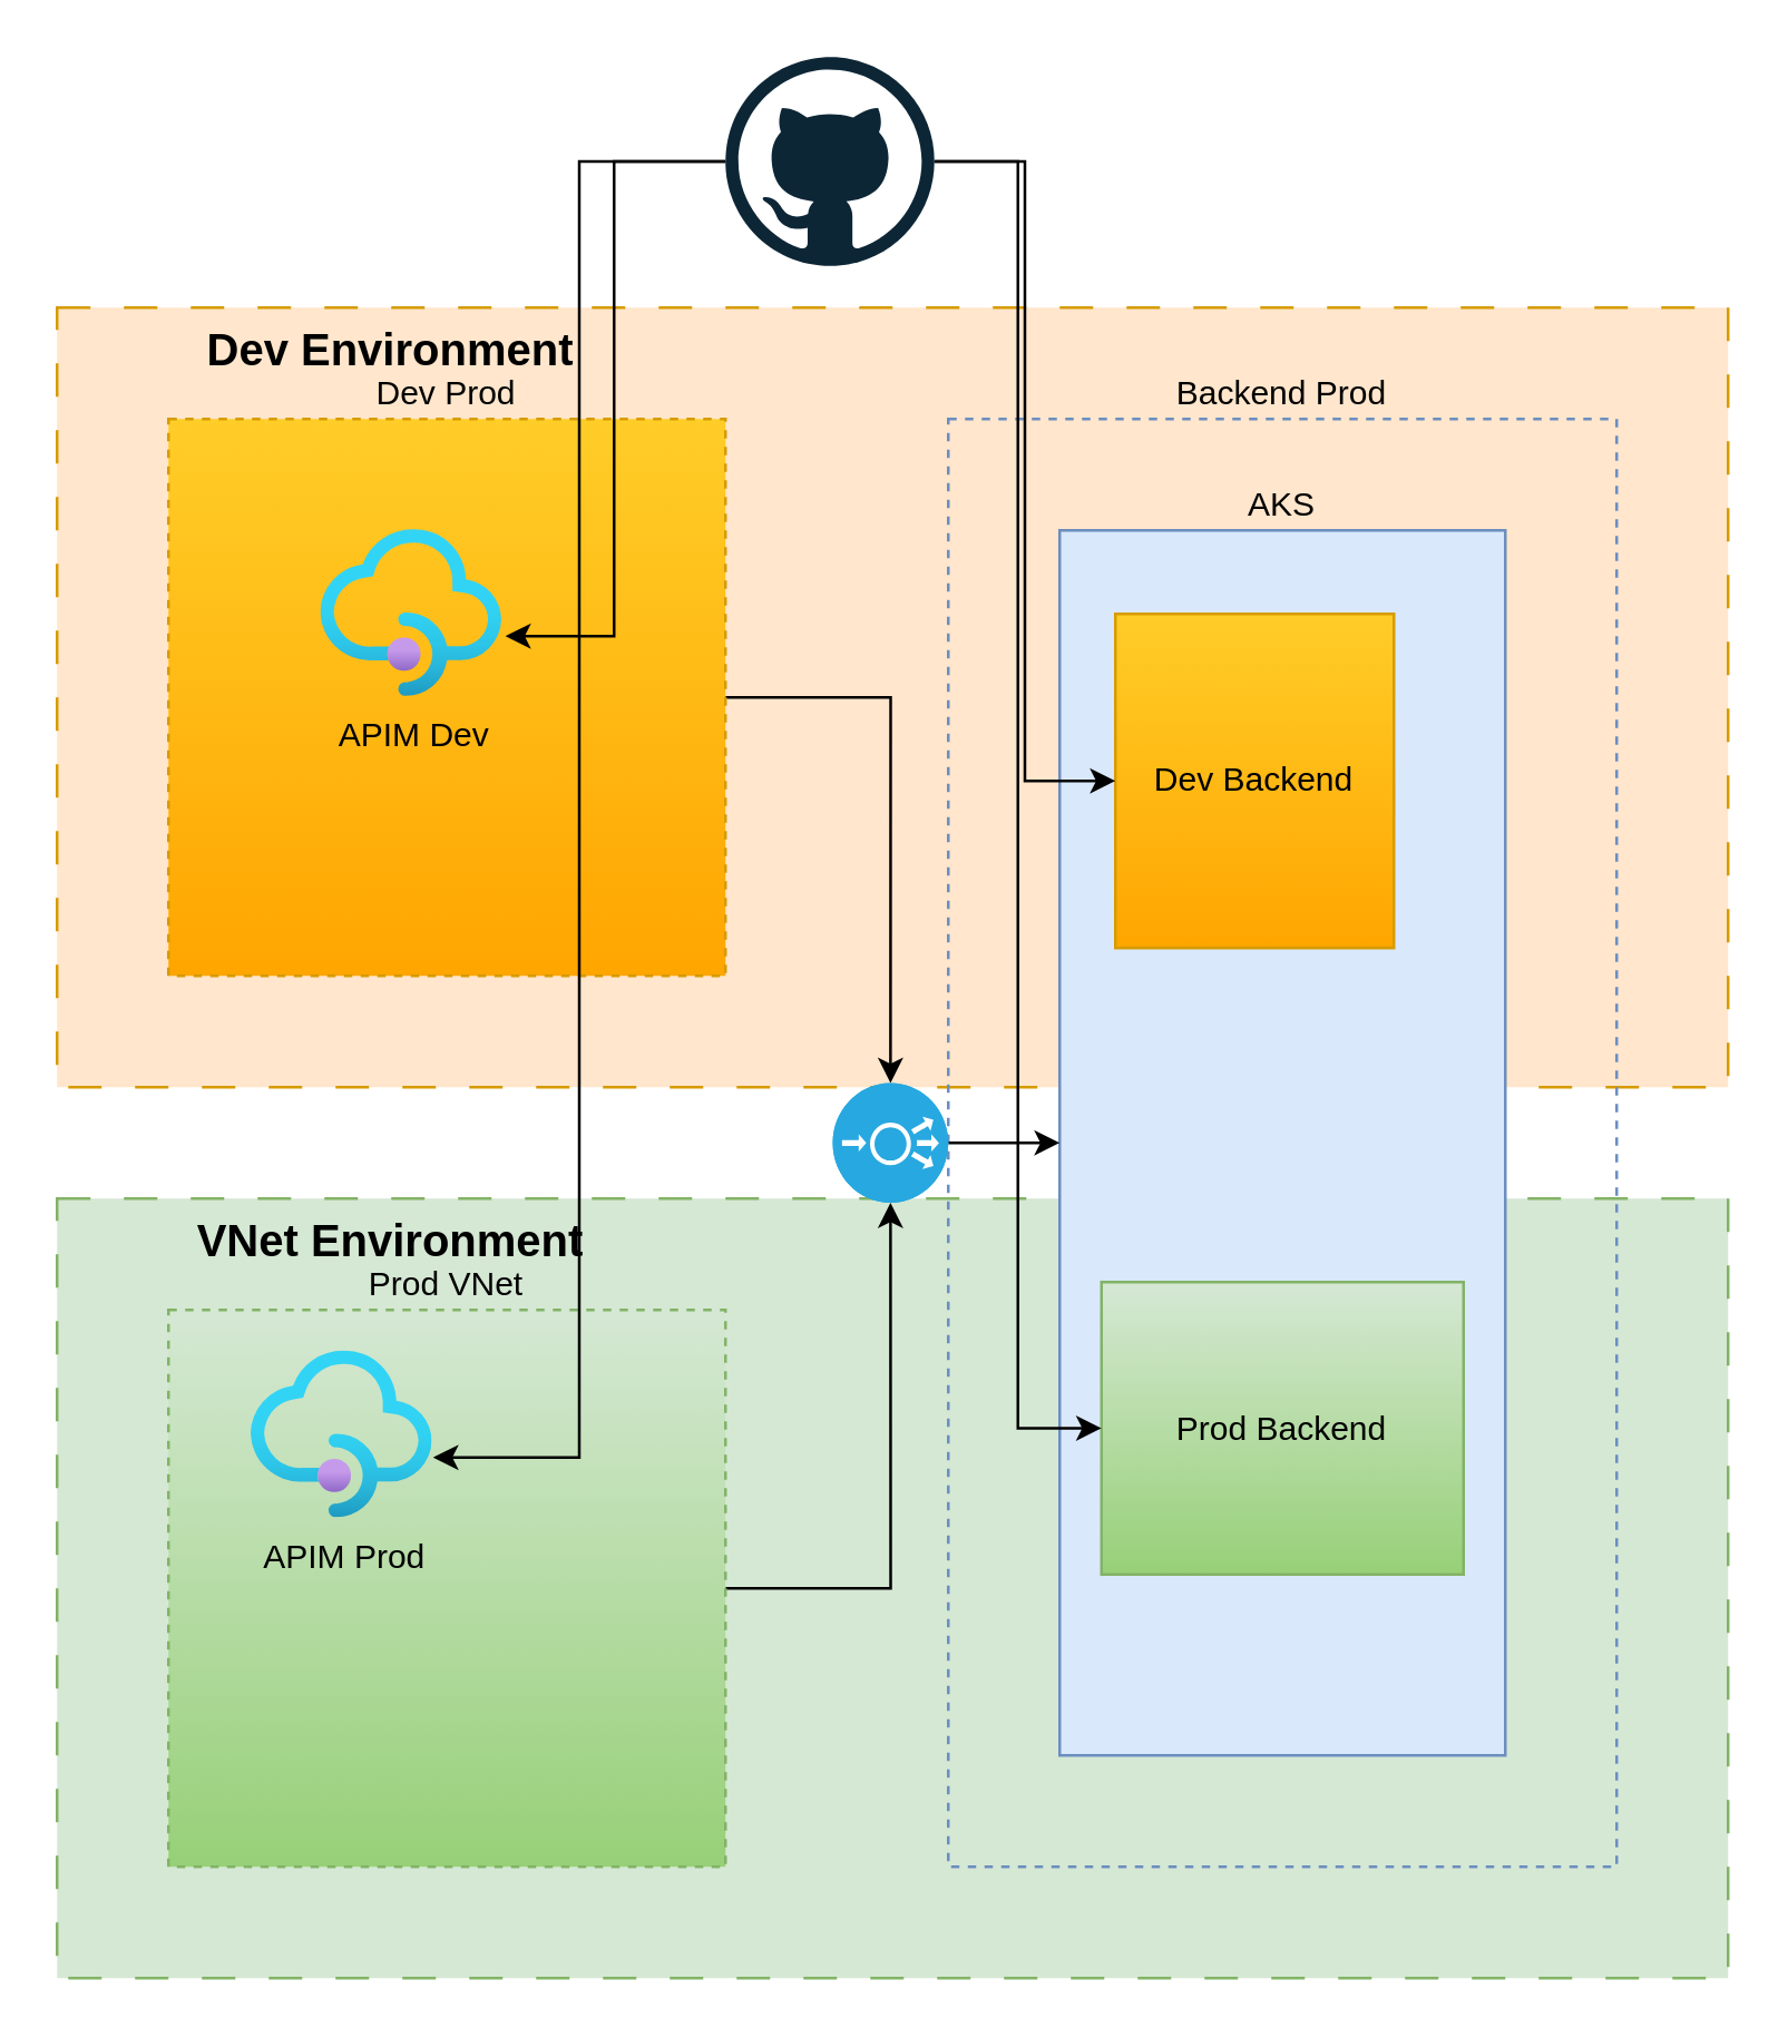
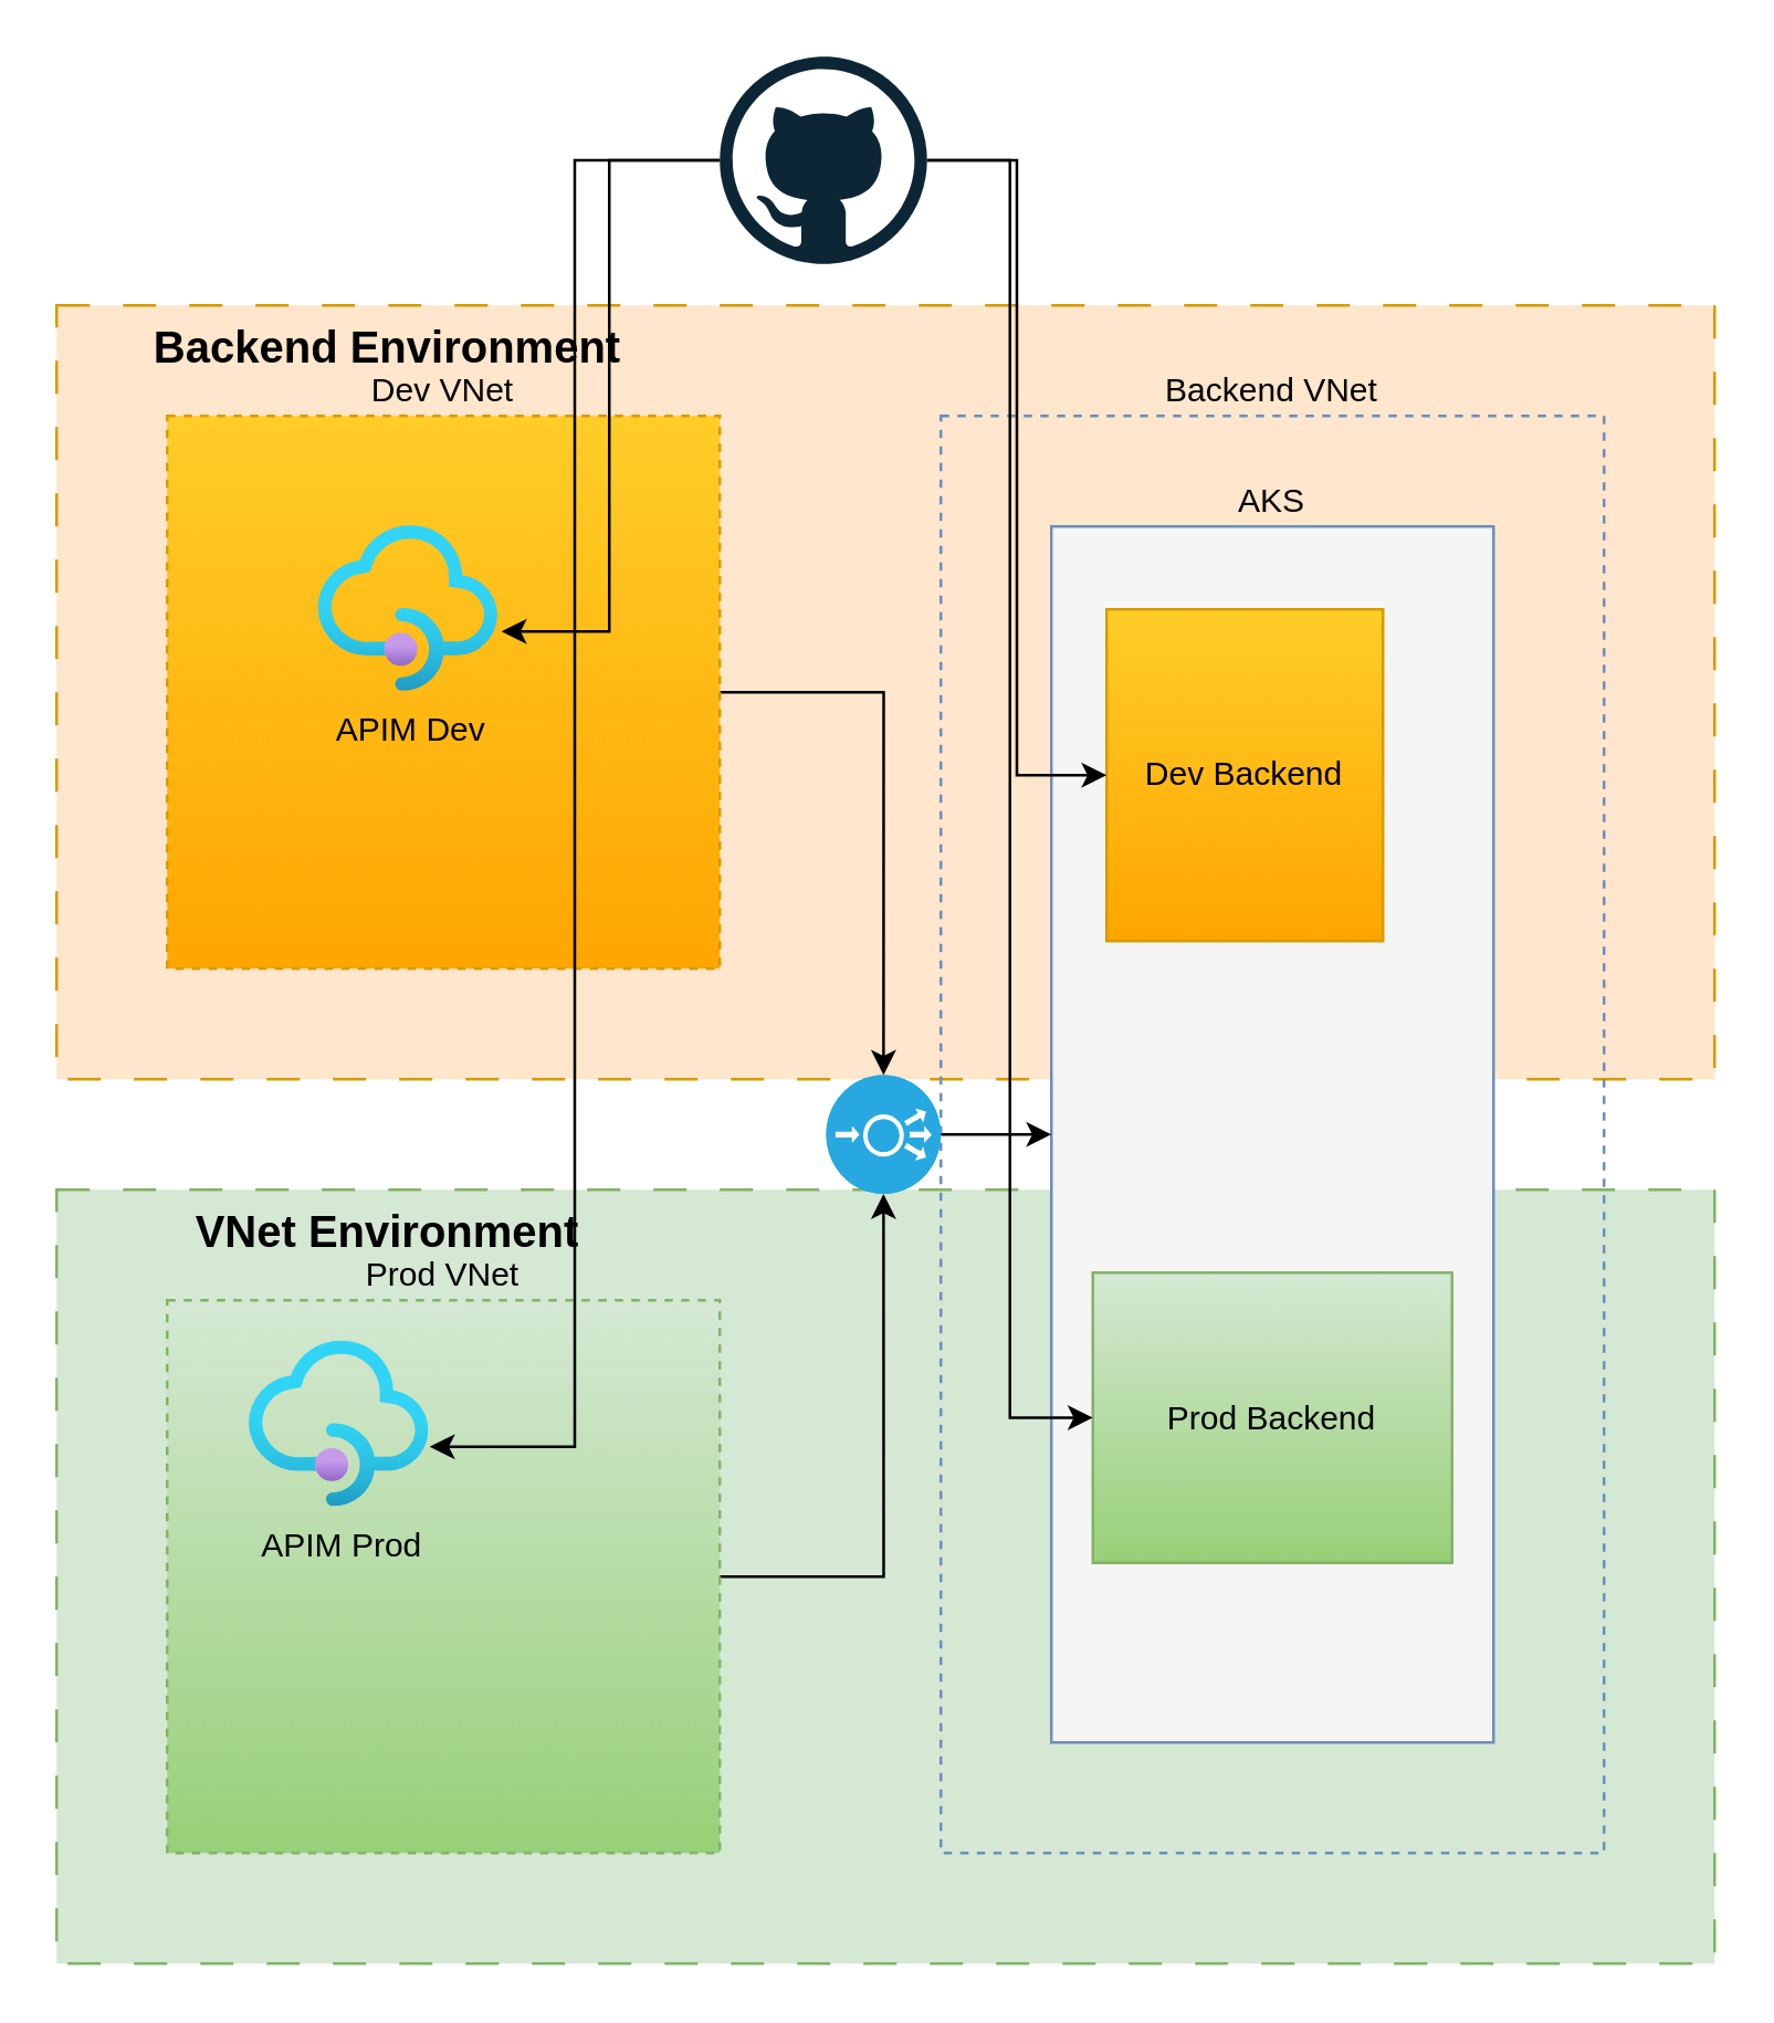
  <mxCell id="0" />
  <mxCell id="1" parent="0" />
  <mxCell id="2" value="" style="rounded=0;whiteSpace=wrap;html=1;fillColor=#ffe6cc;dashed=1;dashPattern=12 12;strokeColor=#d79b00;" vertex="1" parent="1"><mxGeometry x="20" y="110" width="600" height="280" as="geometry" /></mxCell>
  <mxCell id="3" value="" style="rounded=0;whiteSpace=wrap;html=1;fillColor=#d5e8d4;dashed=1;dashPattern=12 12;strokeColor=#82b366;" vertex="1" parent="1"><mxGeometry x="20" y="430" width="600" height="280" as="geometry" /></mxCell>
  <mxCell id="4" style="edgeStyle=orthogonalEdgeStyle;rounded=0;orthogonalLoop=1;jettySize=auto;html=1;entryX=0.5;entryY=0;entryDx=0;entryDy=0;entryPerimeter=0;" edge="1" parent="1" source="5" target="17"><mxGeometry relative="1" as="geometry" /></mxCell>
- <mxCell id="5" value="Dev Prod" style="rounded=0;whiteSpace=wrap;html=1;fillColor=#ffcd28;dashed=1;strokeColor=#d79b00;labelPosition=center;verticalLabelPosition=top;align=center;verticalAlign=bottom;gradientColor=#ffa500;" vertex="1" parent="1"><mxGeometry x="60" y="150" width="200" height="200" as="geometry" /></mxCell>
+ <mxCell id="5" value="Dev VNet" style="rounded=0;whiteSpace=wrap;html=1;fillColor=#ffcd28;dashed=1;strokeColor=#d79b00;labelPosition=center;verticalLabelPosition=top;align=center;verticalAlign=bottom;gradientColor=#ffa500;" vertex="1" parent="1"><mxGeometry x="60" y="150" width="200" height="200" as="geometry" /></mxCell>
  <mxCell id="6" style="edgeStyle=orthogonalEdgeStyle;rounded=0;orthogonalLoop=1;jettySize=auto;html=1;entryX=0.5;entryY=1;entryDx=0;entryDy=0;entryPerimeter=0;" edge="1" parent="1" source="7" target="17"><mxGeometry relative="1" as="geometry" /></mxCell>
  <mxCell id="7" value="Prod VNet" style="rounded=0;whiteSpace=wrap;html=1;fillColor=#d5e8d4;dashed=1;strokeColor=#82b366;labelPosition=center;verticalLabelPosition=top;align=center;verticalAlign=bottom;gradientColor=#97d077;" vertex="1" parent="1"><mxGeometry x="60" y="470" width="200" height="200" as="geometry" /></mxCell>
- <mxCell id="8" value="Backend Prod" style="rounded=0;whiteSpace=wrap;html=1;fillColor=none;dashed=1;strokeColor=#6c8ebf;labelPosition=center;verticalLabelPosition=top;align=center;verticalAlign=bottom;" vertex="1" parent="1"><mxGeometry x="340" y="150" width="240" height="520" as="geometry" /></mxCell>
- <mxCell id="9" value="AKS" style="rounded=0;whiteSpace=wrap;html=1;fillColor=#dae8fc;labelPosition=center;verticalLabelPosition=top;align=center;verticalAlign=bottom;strokeColor=#6c8ebf;" vertex="1" parent="1"><mxGeometry x="380" y="190" width="160" height="440" as="geometry" /></mxCell>
+ <mxCell id="8" value="Backend VNet" style="rounded=0;whiteSpace=wrap;html=1;fillColor=none;dashed=1;strokeColor=#6c8ebf;labelPosition=center;verticalLabelPosition=top;align=center;verticalAlign=bottom;" vertex="1" parent="1"><mxGeometry x="340" y="150" width="240" height="520" as="geometry" /></mxCell>
+ <mxCell id="9" value="AKS" style="rounded=0;whiteSpace=wrap;html=1;fillColor=#f5f5f5;labelPosition=center;verticalLabelPosition=top;align=center;verticalAlign=bottom;strokeColor=#6c8ebf;" vertex="1" parent="1"><mxGeometry x="380" y="190" width="160" height="440" as="geometry" /></mxCell>
  <mxCell id="10" value="APIM Dev" style="image;aspect=fixed;html=1;points=[];align=center;fontSize=12;image=img/lib/azure2/app_services/API_Management_Services.svg;labelBackgroundColor=none;" vertex="1" parent="1"><mxGeometry x="115" y="190" width="65" height="60" as="geometry" /></mxCell>
  <mxCell id="11" value="APIM Prod" style="image;aspect=fixed;html=1;points=[];align=center;fontSize=12;image=img/lib/azure2/app_services/API_Management_Services.svg;labelBackgroundColor=none;" vertex="1" parent="1"><mxGeometry x="90" y="485" width="65" height="60" as="geometry" /></mxCell>
- <mxCell id="12" value="&lt;font style=&quot;font-size: 16px;&quot;&gt;&lt;b&gt;Dev Environment&lt;/b&gt;&lt;/font&gt;" style="text;html=1;strokeColor=none;fillColor=none;align=center;verticalAlign=middle;whiteSpace=wrap;rounded=0;" vertex="1" parent="1"><mxGeometry x="20" y="110" width="240" height="30" as="geometry" /></mxCell>
+ <mxCell id="12" value="&lt;font style=&quot;font-size: 16px;&quot;&gt;&lt;b&gt;Backend Environment&lt;/b&gt;&lt;/font&gt;" style="text;html=1;strokeColor=none;fillColor=none;align=center;verticalAlign=middle;whiteSpace=wrap;rounded=0;" vertex="1" parent="1"><mxGeometry x="20" y="110" width="240" height="30" as="geometry" /></mxCell>
  <mxCell id="13" value="&lt;font style=&quot;font-size: 16px;&quot;&gt;&lt;b&gt;VNet Environment&lt;/b&gt;&lt;/font&gt;" style="text;html=1;strokeColor=none;fillColor=none;align=center;verticalAlign=middle;whiteSpace=wrap;rounded=0;" vertex="1" parent="1"><mxGeometry x="20" y="430" width="240" height="30" as="geometry" /></mxCell>
  <mxCell id="14" value="Dev Backend" style="rounded=0;whiteSpace=wrap;html=1;fillColor=#ffcd28;strokeColor=#d79b00;gradientColor=#ffa500;" vertex="1" parent="1"><mxGeometry x="400" y="220" width="100" height="120" as="geometry" /></mxCell>
  <mxCell id="15" value="Prod Backend" style="rounded=0;whiteSpace=wrap;html=1;fillColor=#d5e8d4;strokeColor=#82b366;gradientColor=#97d077;" vertex="1" parent="1"><mxGeometry x="395" y="460" width="130" height="105" as="geometry" /></mxCell>
  <mxCell id="16" style="edgeStyle=orthogonalEdgeStyle;rounded=0;orthogonalLoop=1;jettySize=auto;html=1;entryX=0;entryY=0.5;entryDx=0;entryDy=0;" edge="1" parent="1" source="17" target="9"><mxGeometry relative="1" as="geometry" /></mxCell>
  <mxCell id="17" value="" style="fillColor=#28A8E0;verticalLabelPosition=bottom;sketch=0;html=1;strokeColor=#ffffff;verticalAlign=top;align=center;points=[[0.145,0.145,0],[0.5,0,0],[0.855,0.145,0],[1,0.5,0],[0.855,0.855,0],[0.5,1,0],[0.145,0.855,0],[0,0.5,0]];pointerEvents=1;shape=mxgraph.cisco_safe.compositeIcon;bgIcon=ellipse;resIcon=mxgraph.cisco_safe.capability.load_balancer;" vertex="1" parent="1"><mxGeometry x="298.5" y="388.5" width="41.5" height="43" as="geometry" /></mxCell>
  <mxCell id="18" style="edgeStyle=orthogonalEdgeStyle;rounded=0;orthogonalLoop=1;jettySize=auto;html=1;entryX=1.015;entryY=0.633;entryDx=0;entryDy=0;entryPerimeter=0;" edge="1" parent="1" source="22" target="10"><mxGeometry relative="1" as="geometry" /></mxCell>
  <mxCell id="19" style="edgeStyle=orthogonalEdgeStyle;rounded=0;orthogonalLoop=1;jettySize=auto;html=1;entryX=1;entryY=0.633;entryDx=0;entryDy=0;entryPerimeter=0;" edge="1" parent="1" source="22" target="11"><mxGeometry relative="1" as="geometry" /></mxCell>
  <mxCell id="20" style="edgeStyle=orthogonalEdgeStyle;rounded=0;orthogonalLoop=1;jettySize=auto;html=1;entryX=0;entryY=0.5;entryDx=0;entryDy=0;" edge="1" parent="1" source="22" target="14"><mxGeometry relative="1" as="geometry" /></mxCell>
  <mxCell id="21" style="edgeStyle=orthogonalEdgeStyle;rounded=0;orthogonalLoop=1;jettySize=auto;html=1;entryX=0;entryY=0.5;entryDx=0;entryDy=0;" edge="1" parent="1" source="22" target="15"><mxGeometry relative="1" as="geometry" /></mxCell>
  <mxCell id="22" value="" style="dashed=0;outlineConnect=0;html=1;align=center;labelPosition=center;verticalLabelPosition=bottom;verticalAlign=top;shape=mxgraph.weblogos.github" vertex="1" parent="1"><mxGeometry x="260" y="20" width="75" height="75" as="geometry" /></mxCell>
